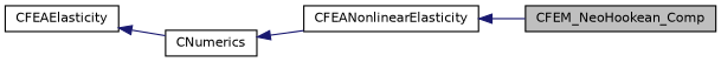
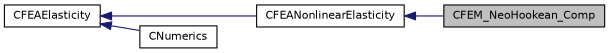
  digraph {
    rankdir=LR
    node [color=black fillcolor=white fontname=Helvetica fontsize=10 shape=record style=filled]
    edge [color=midnightblue dir=back fontname=Helvetica fontsize=10 labelfontname=Helvetica labelfontsize=10 style=solid]
    n1 [fillcolor=grey75 fontcolor=black height=0.2 label=CFEM_NeoHookean_Comp width=0.4]
    n2 [height=0.2 label=CFEANonlinearElasticity width=0.4]
    n3 [height=0.2 label=CFEAElasticity width=0.4]
    n4 [height=0.2 label=CNumerics width=0.4]
    n2 -> n1
-   n4 -> n2
+   n3 -> n2
    n3 -> n4
  }
